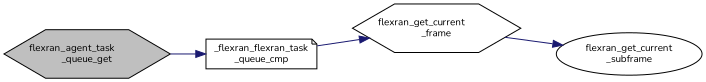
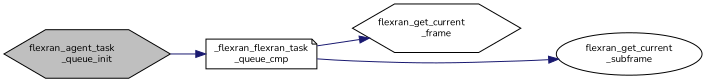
  digraph {
    fontname=Nunito
    rankdir=LR
    node [color=black fillcolor=white fontname=Nunito fontsize=10 shape=hexagon style=filled]
    edge [color=midnightblue fontname=Nunito fontsize=10 labelfontname=Helvetica labelfontsize=10 style=solid]
-   n1 [fillcolor=grey75 fontcolor=black height=0.2 label="flexran_agent_task\l_queue_get" width=0.4]
+   n1 [fillcolor=grey75 fontcolor=black height=0.2 label="flexran_agent_task\l_queue_init" width=0.4]
    n2 [height=0.2 label="_flexran_flexran_task\l_queue_cmp" shape=note width=0.4]
    n3 [height=0.2 label="flexran_get_current\l_frame" width=0.4]
    n4 [height=0.2 label="flexran_get_current\l_subframe" shape=ellipse width=0.4]
    n1 -> n2
    n2 -> n3
-   n3 -> n4
+   n2 -> n4
  }
